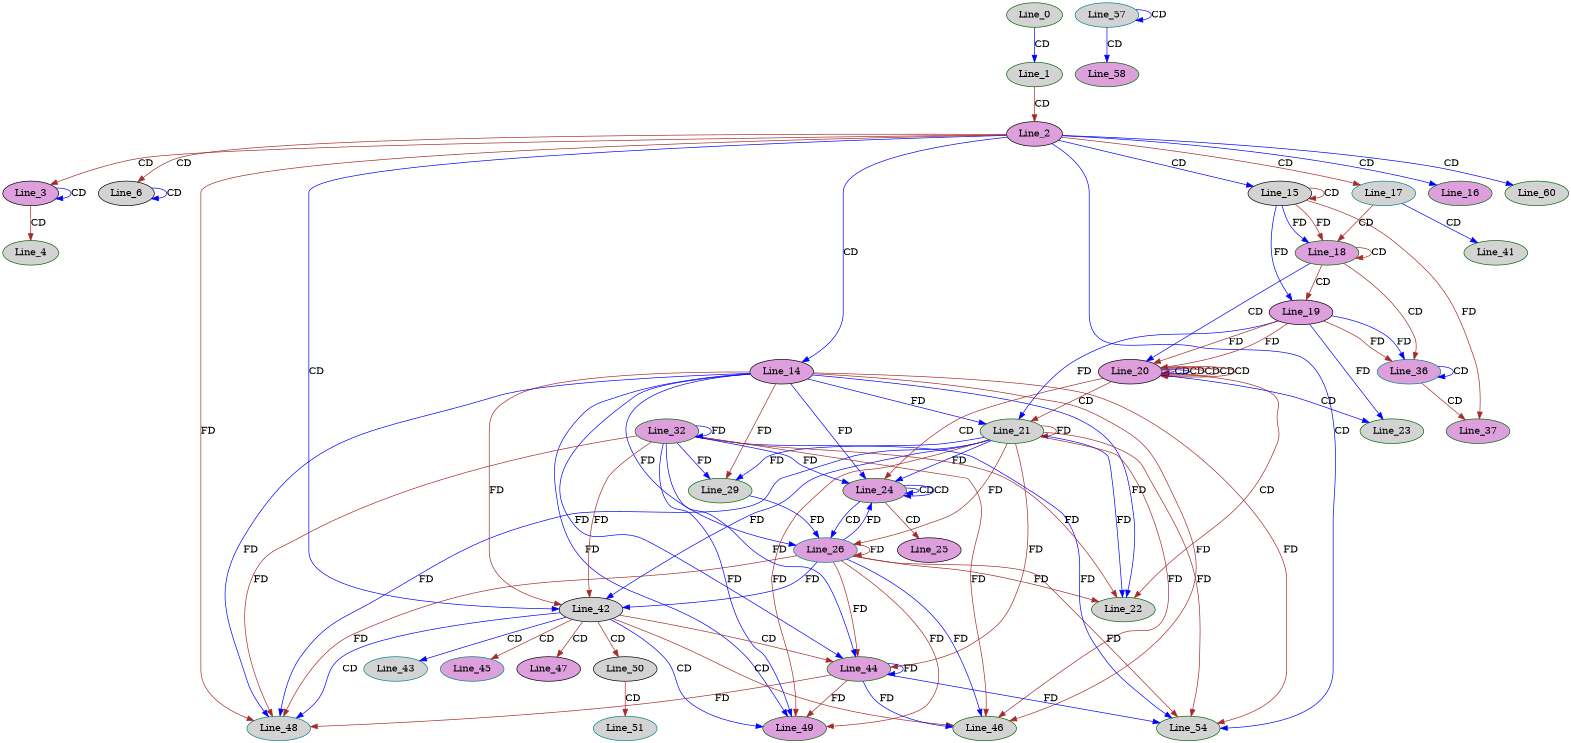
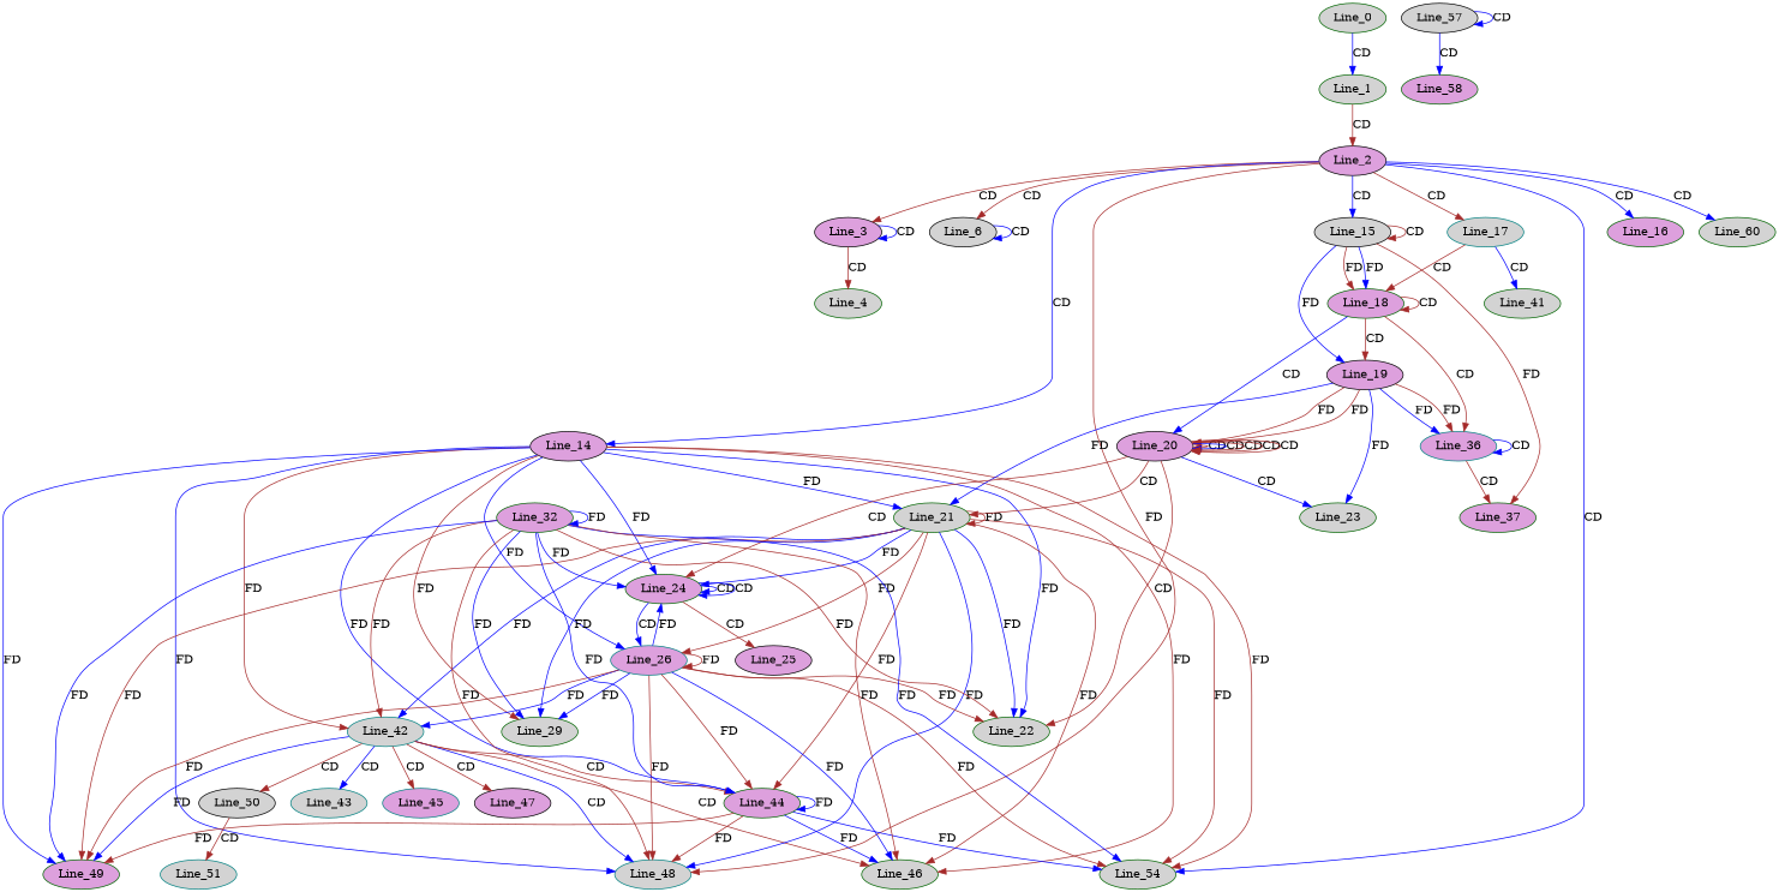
  digraph {
    node [color=darkgreen fillcolor=lightgrey style=filled]
    edge [color=brown]
    Line_0
    Line_1
    Line_2 [color=black fillcolor=plum]
    Line_3 [color=black fillcolor=plum]
    Line_6 [color=black]
    Line_14 [color=black fillcolor=plum]
    Line_15 [color=black]
    Line_16 [fillcolor=plum]
    Line_17 [color=teal]
-   Line_42 [color=black]
+   Line_42 [color=teal]
    Line_48 [color=teal]
    Line_54
    Line_60
    Line_4
    Line_21
    Line_22
    Line_24 [fillcolor=plum]
    Line_26 [color=teal fillcolor=plum]
    Line_29
    Line_44 [fillcolor=plum]
    Line_46
    Line_49 [fillcolor=plum]
    Line_18 [fillcolor=plum]
    Line_19 [color=black fillcolor=plum]
    Line_37 [fillcolor=plum]
    Line_41
    Line_43 [color=teal]
    Line_45 [color=teal fillcolor=plum]
    Line_47 [color=black fillcolor=plum]
    Line_50 [color=black]
    Line_25 [color=black fillcolor=plum]
    Line_20 [color=black fillcolor=plum]
    Line_36 [color=teal fillcolor=plum]
    Line_23
    Line_32 [fillcolor=plum]
    Line_51 [color=teal]
-   Line_57 [color=teal]
+   Line_57 [color=black]
    Line_58 [fillcolor=plum]
    Line_0 -> Line_1 [color=blue label=CD]
    Line_1 -> Line_2 [label=CD]
    Line_2 -> Line_3 [label=CD]
    Line_2 -> Line_6 [label=CD]
    Line_2 -> Line_14 [color=blue label=CD]
    Line_2 -> Line_15 [color=blue label=CD]
    Line_2 -> Line_16 [color=blue label=CD]
    Line_2 -> Line_17 [label=CD]
-   Line_2 -> Line_42 [color=blue label=CD]
    Line_2 -> Line_48 [label=FD]
    Line_2 -> Line_54 [color=blue label=CD]
    Line_2 -> Line_60 [color=blue label=CD]
    Line_3 -> Line_3 [color=blue label=CD]
    Line_3 -> Line_4 [label=CD]
    Line_6 -> Line_6 [color=blue label=CD]
    Line_14 -> Line_42 [label=FD]
    Line_14 -> Line_48 [color=blue label=FD]
    Line_14 -> Line_54 [label=FD]
    Line_14 -> Line_21 [color=blue label=FD]
    Line_14 -> Line_22 [color=blue label=FD]
    Line_14 -> Line_24 [color=blue label=FD]
    Line_14 -> Line_26 [color=blue label=FD]
    Line_14 -> Line_29 [label=FD]
    Line_14 -> Line_44 [color=blue label=FD]
    Line_14 -> Line_46 [label=FD]
    Line_14 -> Line_49 [color=blue label=FD]
    Line_15 -> Line_15 [label=CD]
    Line_15 -> Line_18 [label=FD]
    Line_15 -> Line_18 [color=blue label=FD]
    Line_15 -> Line_19 [color=blue label=FD]
    Line_15 -> Line_37 [label=FD]
    Line_17 -> Line_18 [label=CD]
    Line_17 -> Line_41 [color=blue label=CD]
    Line_42 -> Line_48 [color=blue label=CD]
    Line_42 -> Line_44 [label=CD]
    Line_42 -> Line_46 [label=CD]
-   Line_42 -> Line_49 [color=blue label=CD]
+   Line_42 -> Line_49 [color=blue label=FD]
    Line_42 -> Line_43 [color=blue label=CD]
    Line_42 -> Line_45 [label=CD]
    Line_42 -> Line_47 [label=CD]
    Line_42 -> Line_50 [label=CD]
    Line_21 -> Line_42 [color=blue label=FD]
    Line_21 -> Line_48 [color=blue label=FD]
    Line_21 -> Line_54 [label=FD]
    Line_21 -> Line_21 [label=FD]
    Line_21 -> Line_22 [color=blue label=FD]
    Line_21 -> Line_24 [color=blue label=FD]
    Line_21 -> Line_26 [label=FD]
    Line_21 -> Line_29 [color=blue label=FD]
    Line_21 -> Line_44 [label=FD]
    Line_21 -> Line_46 [label=FD]
    Line_21 -> Line_49 [label=FD]
    Line_24 -> Line_24 [color=blue label=CD]
    Line_24 -> Line_24 [color=blue label=CD]
    Line_24 -> Line_26 [color=blue label=CD]
    Line_24 -> Line_25 [label=CD]
    Line_26 -> Line_42 [color=blue label=FD]
    Line_26 -> Line_48 [label=FD]
    Line_26 -> Line_54 [label=FD]
    Line_26 -> Line_22 [label=FD]
    Line_26 -> Line_24 [color=blue label=FD]
    Line_26 -> Line_26 [label=FD]
-   Line_29 -> Line_26 [color=blue label=FD]
+   Line_26 -> Line_29 [color=blue label=FD]
    Line_26 -> Line_44 [label=FD]
    Line_26 -> Line_46 [color=blue label=FD]
    Line_26 -> Line_49 [label=FD]
    Line_44 -> Line_48 [label=FD]
    Line_44 -> Line_54 [color=blue label=FD]
    Line_44 -> Line_44 [color=blue label=FD]
    Line_44 -> Line_46 [color=blue label=FD]
    Line_44 -> Line_49 [label=FD]
    Line_18 -> Line_18 [label=CD]
    Line_18 -> Line_19 [label=CD]
    Line_18 -> Line_20 [color=blue label=CD]
    Line_18 -> Line_36 [label=CD]
    Line_19 -> Line_21 [color=blue label=FD]
    Line_19 -> Line_20 [label=FD]
    Line_19 -> Line_20 [label=FD]
    Line_19 -> Line_36 [color=blue label=FD]
    Line_19 -> Line_36 [label=FD]
    Line_19 -> Line_23 [color=blue label=FD]
    Line_50 -> Line_51 [label=CD]
    Line_20 -> Line_21 [label=CD]
    Line_20 -> Line_22 [label=CD]
    Line_20 -> Line_24 [label=CD]
    Line_20 -> Line_20 [label=CD]
    Line_20 -> Line_20 [color=blue label=CD]
    Line_20 -> Line_20 [label=CD]
    Line_20 -> Line_20 [label=CD]
    Line_20 -> Line_20 [label=CD]
    Line_20 -> Line_23 [color=blue label=CD]
    Line_36 -> Line_37 [label=CD]
    Line_36 -> Line_36 [color=blue label=CD]
    Line_32 -> Line_42 [label=FD]
    Line_32 -> Line_48 [label=FD]
    Line_32 -> Line_54 [color=blue label=FD]
    Line_32 -> Line_22 [label=FD]
    Line_32 -> Line_24 [color=blue label=FD]
    Line_32 -> Line_29 [color=blue label=FD]
    Line_32 -> Line_44 [color=blue label=FD]
    Line_32 -> Line_46 [label=FD]
    Line_32 -> Line_49 [color=blue label=FD]
    Line_32 -> Line_32 [color=blue label=FD]
    Line_57 -> Line_57 [color=blue label=CD]
    Line_57 -> Line_58 [color=blue label=CD]
  }
